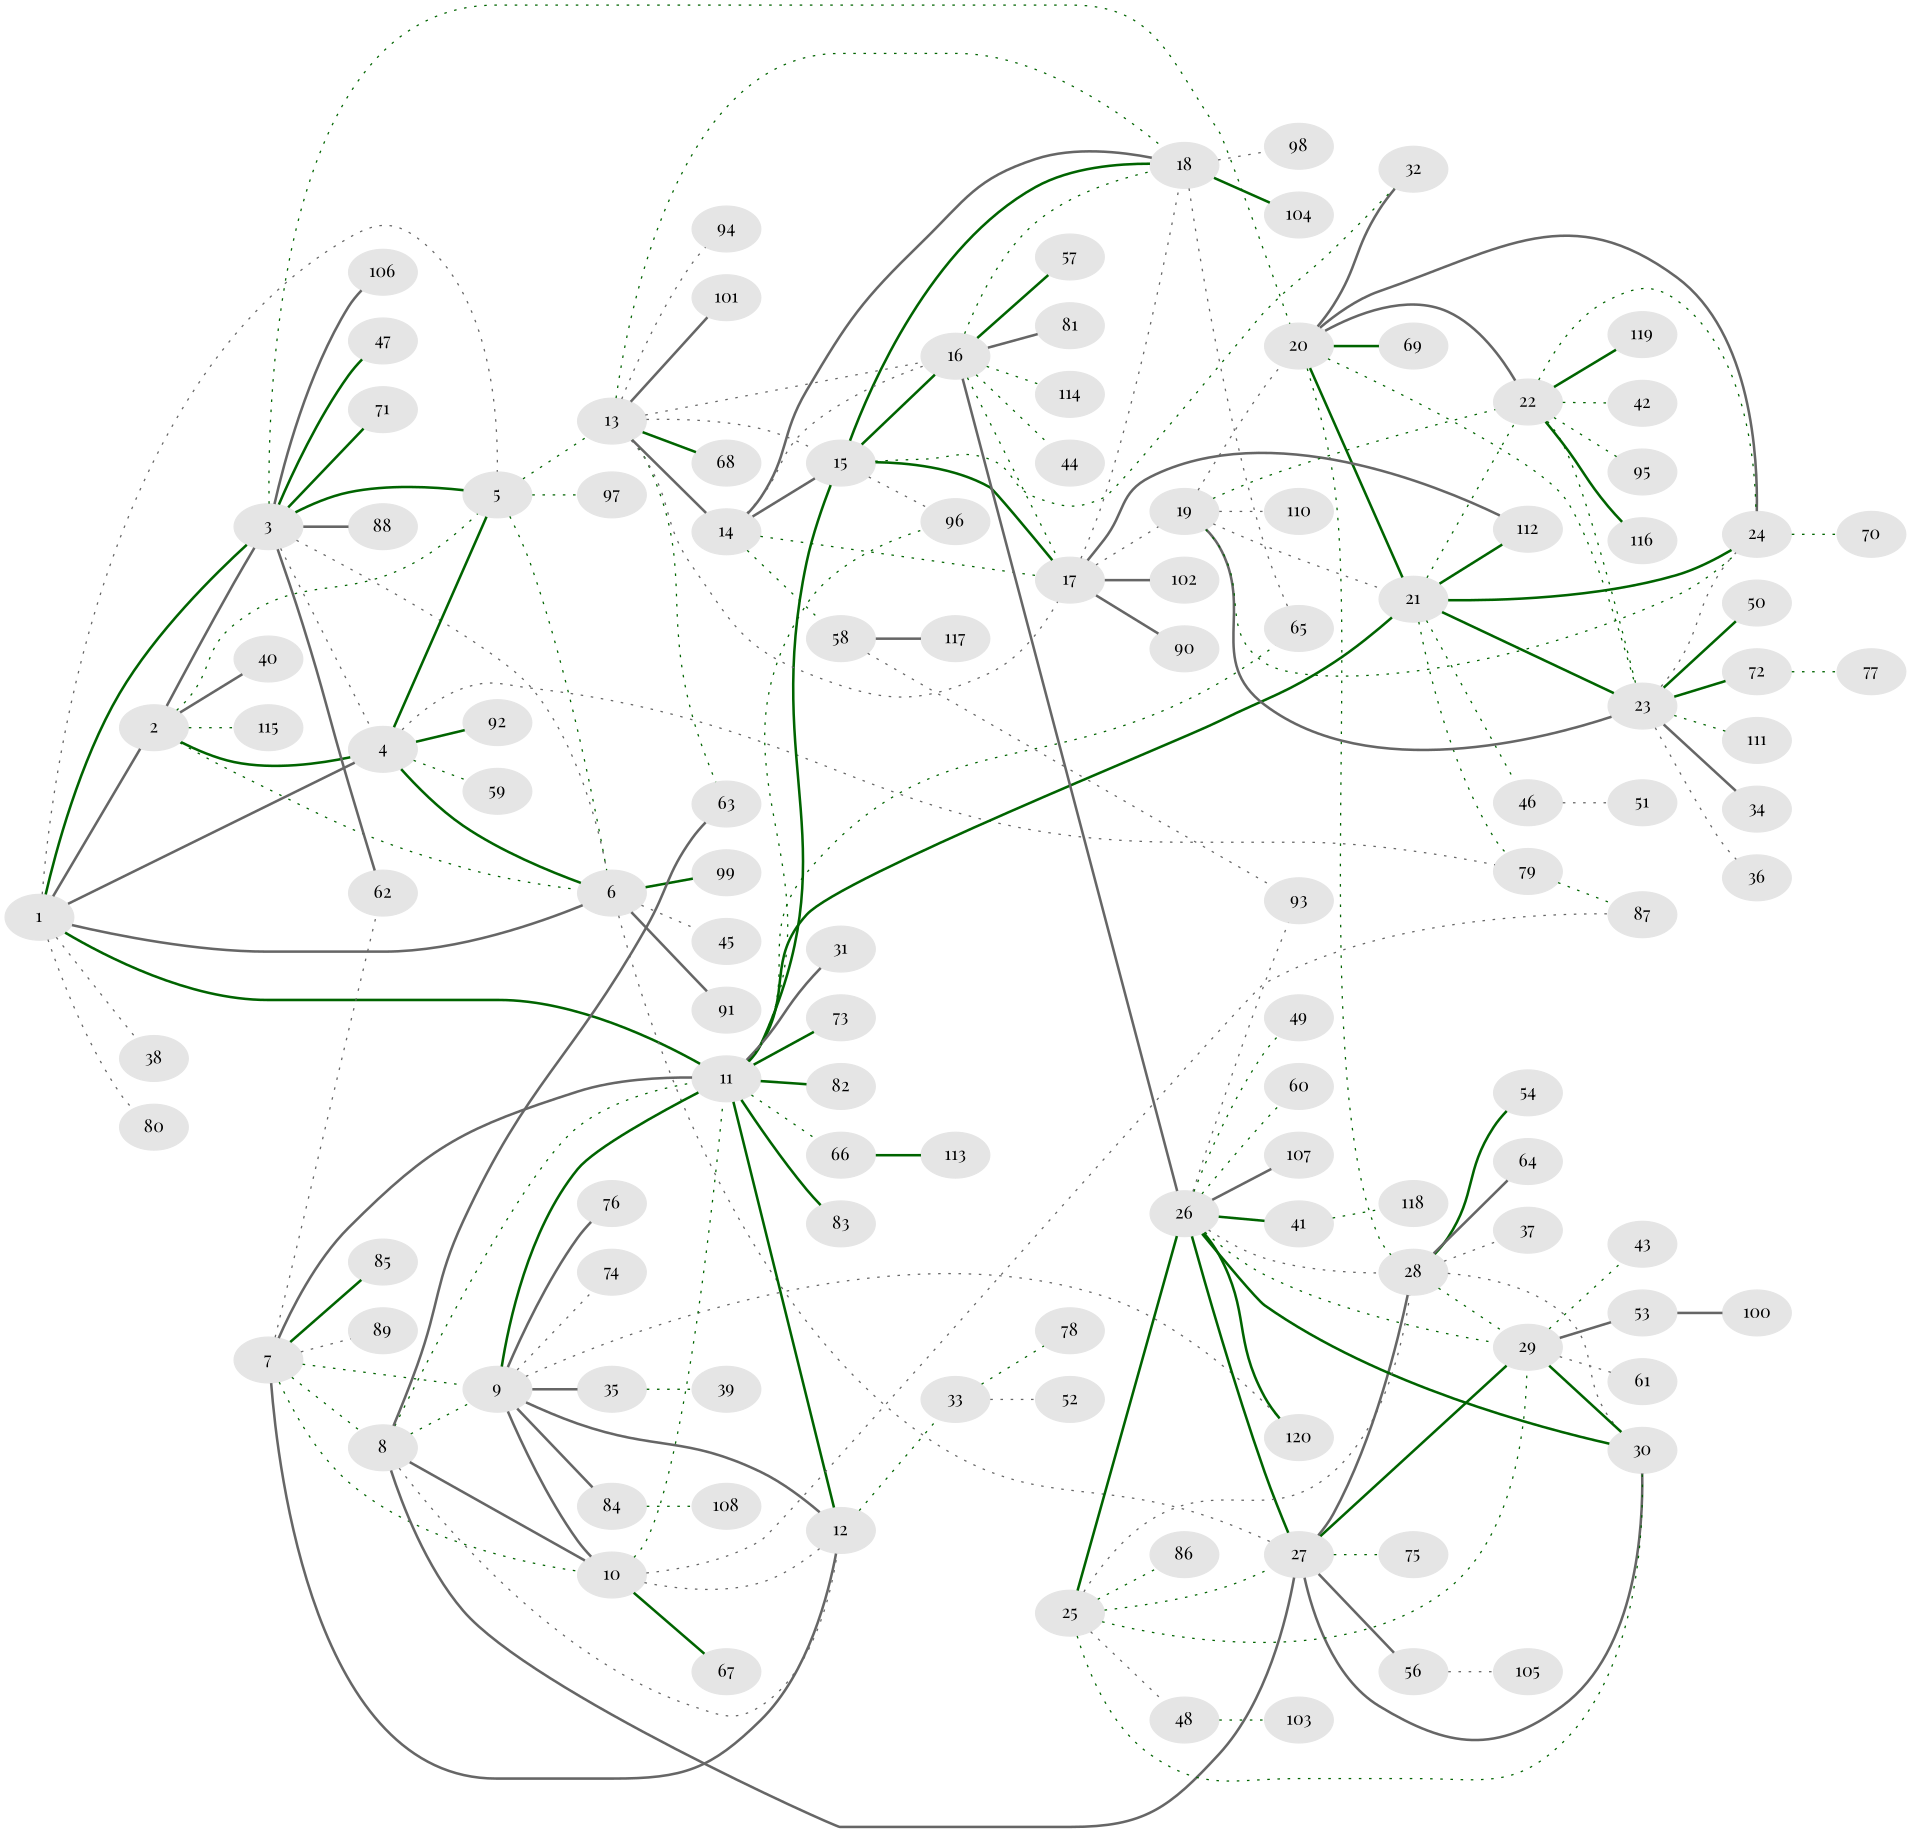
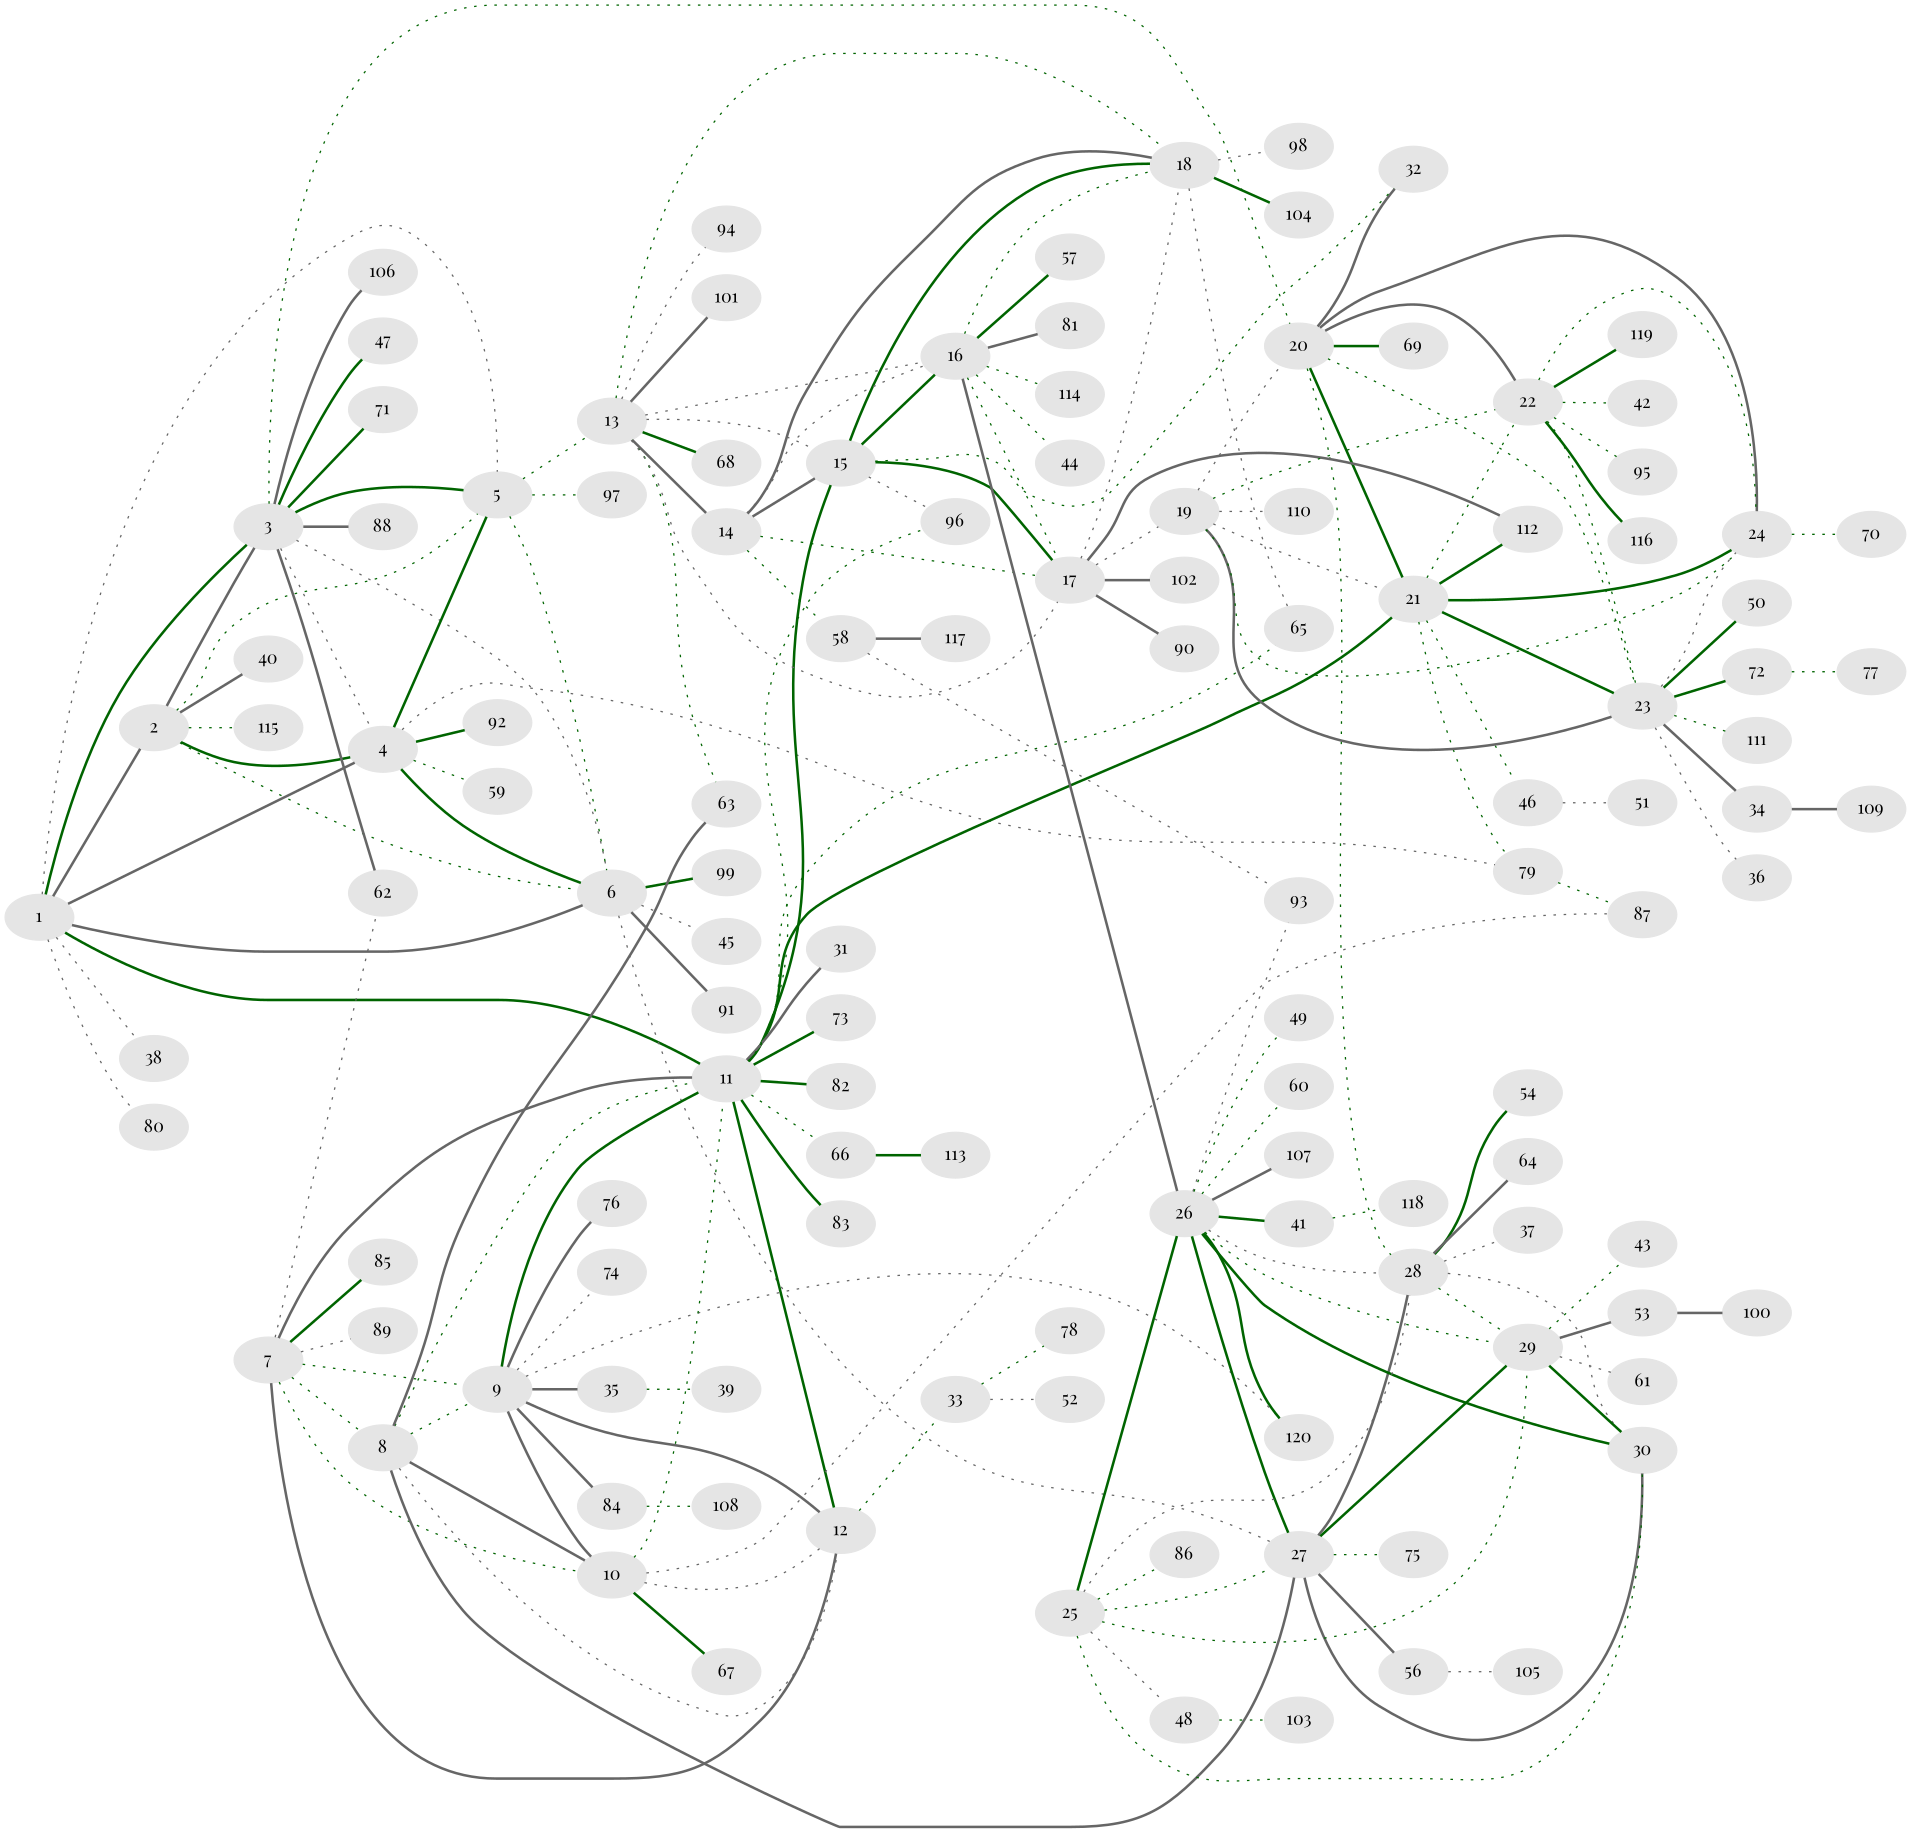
  graph {
    fontname="Playfair Display"
    rankdir=LR
    node [color=gray90 fontname="Playfair Display" style=filled]
    edge [color=darkgreen fontname="Playfair Display" style=dotted]
    1
    2
    3
    4
    5
    6
    11
    38
    80
    40
    115
    20
    47
    62
    71
    88
    106
    59
    79
    92
    13
    97
    27
    45
    91
    99
    12
    15
    21
    31
    65
    66
    73
    82
    83
    96
    32
    22
    23
    24
    28
    69
    87
    63
    14
    16
    17
    18
    68
    94
    101
    29
    30
    56
    75
    7
    8
    9
    10
    85
    89
    35
    74
    76
    84
    120
    67
    33
    39
    108
    112
    46
    113
    52
    78
    58
    26
    44
    57
    81
    114
    19
    90
    102
    98
    104
    93
    117
    41
    49
    60
    107
    110
    42
    95
    116
    119
    34
    36
    50
    72
    111
    70
    37
    54
    64
    51
+   109
    77
    25
    48
    86
    43
    53
    61
    103
    118
    105
    100
    1 -- 2 [color=gray40 style=bold]
    1 -- 3 [style=bold]
    1 -- 4 [color=gray40 style=bold]
    1 -- 5 [color=gray40]
    1 -- 6 [color=gray40 style=bold]
    1 -- 11 [style=bold]
    1 -- 38 [color=gray40]
    1 -- 80 [color=gray40]
    2 -- 3 [color=gray40 style=bold]
    2 -- 4 [style=bold]
    2 -- 5
    2 -- 6
    2 -- 40 [color=gray40 style=bold]
    2 -- 115
    3 -- 4 [color=gray40]
    3 -- 5 [style=bold]
    3 -- 6 [color=gray40]
    3 -- 20
    3 -- 47 [style=bold]
    3 -- 62 [color=gray40 style=bold]
    3 -- 71 [style=bold]
    3 -- 88 [color=gray40 style=bold]
    3 -- 106 [color=gray40 style=bold]
    4 -- 5 [style=bold]
    4 -- 6 [style=bold]
    4 -- 59
    4 -- 79 [color=gray40]
    4 -- 92 [style=bold]
    5 -- 6
    5 -- 13
    5 -- 97
    6 -- 27 [color=gray40]
    6 -- 45 [color=gray40]
    6 -- 91 [color=gray40 style=bold]
    6 -- 99 [style=bold]
    11 -- 12 [style=bold]
    11 -- 15 [style=bold]
    11 -- 21 [style=bold]
    11 -- 31 [color=gray40 style=bold]
    11 -- 65
    11 -- 66
    11 -- 73 [style=bold]
    11 -- 82 [style=bold]
    11 -- 83 [style=bold]
    11 -- 96
    20 -- 21 [style=bold]
    20 -- 32 [color=gray40 style=bold]
    20 -- 22 [color=gray40 style=bold]
    20 -- 23
    20 -- 24 [color=gray40 style=bold]
    20 -- 28
    20 -- 69 [style=bold]
    79 -- 87
    13 -- 15 [color=gray40]
    13 -- 63
    13 -- 14 [color=gray40 style=bold]
    13 -- 16 [color=gray40]
    13 -- 17 [color=gray40]
    13 -- 18
    13 -- 68 [style=bold]
    13 -- 94 [color=gray40]
    13 -- 101 [color=gray40 style=bold]
    27 -- 28 [color=gray40 style=bold]
    27 -- 29 [style=bold]
    27 -- 30 [color=gray40 style=bold]
    27 -- 56 [color=gray40 style=bold]
    27 -- 75
    12 -- 33
    15 -- 96 [color=gray40]
    15 -- 32
    15 -- 16 [style=bold]
    15 -- 17 [style=bold]
    15 -- 18 [style=bold]
    21 -- 79
    21 -- 22
    21 -- 23 [style=bold]
    21 -- 24 [style=bold]
    21 -- 112 [style=bold]
    21 -- 46
    66 -- 113 [style=bold]
    22 -- 23
    22 -- 24
    22 -- 42
    22 -- 95
    22 -- 116 [style=bold]
    22 -- 119 [style=bold]
    23 -- 24 [color=gray40]
    23 -- 34 [color=gray40 style=bold]
    23 -- 36 [color=gray40]
    23 -- 50 [style=bold]
    23 -- 72 [style=bold]
    23 -- 111
    24 -- 70
    28 -- 29
    28 -- 30 [color=gray40]
    28 -- 37 [color=gray40]
    28 -- 54 [style=bold]
    28 -- 64 [color=gray40 style=bold]
    14 -- 15 [color=gray40 style=bold]
    14 -- 16 [color=gray40]
    14 -- 17
    14 -- 18 [color=gray40 style=bold]
    14 -- 58
    16 -- 17
    16 -- 18
    16 -- 26 [color=gray40 style=bold]
    16 -- 44
    16 -- 57 [style=bold]
    16 -- 81 [color=gray40 style=bold]
    16 -- 114
    17 -- 18 [color=gray40]
    17 -- 112 [color=gray40 style=bold]
    17 -- 19 [color=gray40]
    17 -- 90 [color=gray40 style=bold]
    17 -- 102 [color=gray40 style=bold]
    18 -- 65 [color=gray40]
    18 -- 98 [color=gray40]
    18 -- 104 [style=bold]
    29 -- 30 [style=bold]
    29 -- 43
    29 -- 53 [color=gray40 style=bold]
    29 -- 61 [color=gray40]
    56 -- 105 [color=gray40]
    7 -- 11 [color=gray40 style=bold]
    7 -- 62 [color=gray40]
    7 -- 12 [color=gray40 style=bold]
    7 -- 8
    7 -- 9
    7 -- 10
    7 -- 85 [style=bold]
    7 -- 89 [color=gray40]
    8 -- 11
    8 -- 27 [color=gray40 style=bold]
    8 -- 12 [color=gray40]
    8 -- 63 [color=gray40 style=bold]
    8 -- 9
    8 -- 10 [color=gray40 style=bold]
    9 -- 11 [style=bold]
    9 -- 12 [color=gray40 style=bold]
    9 -- 10 [color=gray40 style=bold]
    9 -- 35 [color=gray40 style=bold]
    9 -- 74 [color=gray40]
    9 -- 76 [color=gray40 style=bold]
    9 -- 84 [color=gray40 style=bold]
    9 -- 120 [color=gray40]
    10 -- 11
    10 -- 12 [color=gray40]
    10 -- 87 [color=gray40]
    10 -- 67 [style=bold]
    35 -- 39
    84 -- 108
    33 -- 52 [color=gray40]
    33 -- 78
    46 -- 51 [color=gray40]
    58 -- 93 [color=gray40]
    58 -- 117 [color=gray40 style=bold]
    26 -- 27 [style=bold]
    26 -- 28 [color=gray40]
    26 -- 29
    26 -- 30 [style=bold]
    26 -- 120 [style=bold]
    26 -- 93 [color=gray40]
    26 -- 41 [style=bold]
    26 -- 49
    26 -- 60
    26 -- 107 [color=gray40 style=bold]
    19 -- 20 [color=gray40]
    19 -- 21 [color=gray40]
    19 -- 22
    19 -- 23 [color=gray40 style=bold]
    19 -- 24
    19 -- 110 [color=gray40]
    41 -- 118
+   34 -- 109 [color=gray40 style=bold]
    72 -- 77
    25 -- 27
    25 -- 28 [color=gray40]
    25 -- 29
    25 -- 30
    25 -- 26 [style=bold]
    25 -- 48 [color=gray40]
    25 -- 86
    48 -- 103
    53 -- 100 [color=gray40 style=bold]
  }
